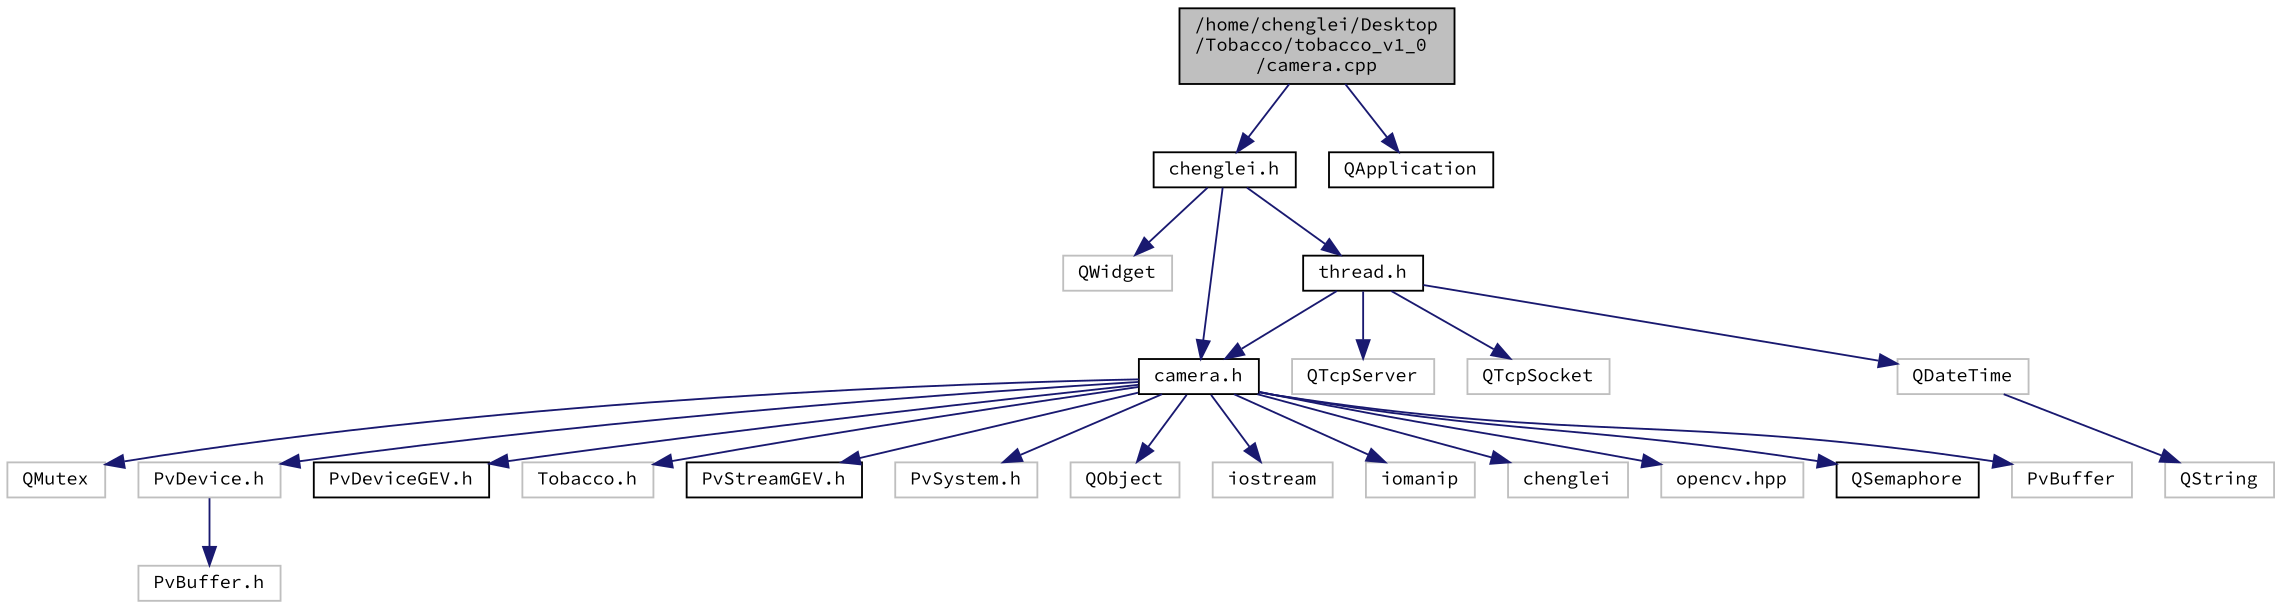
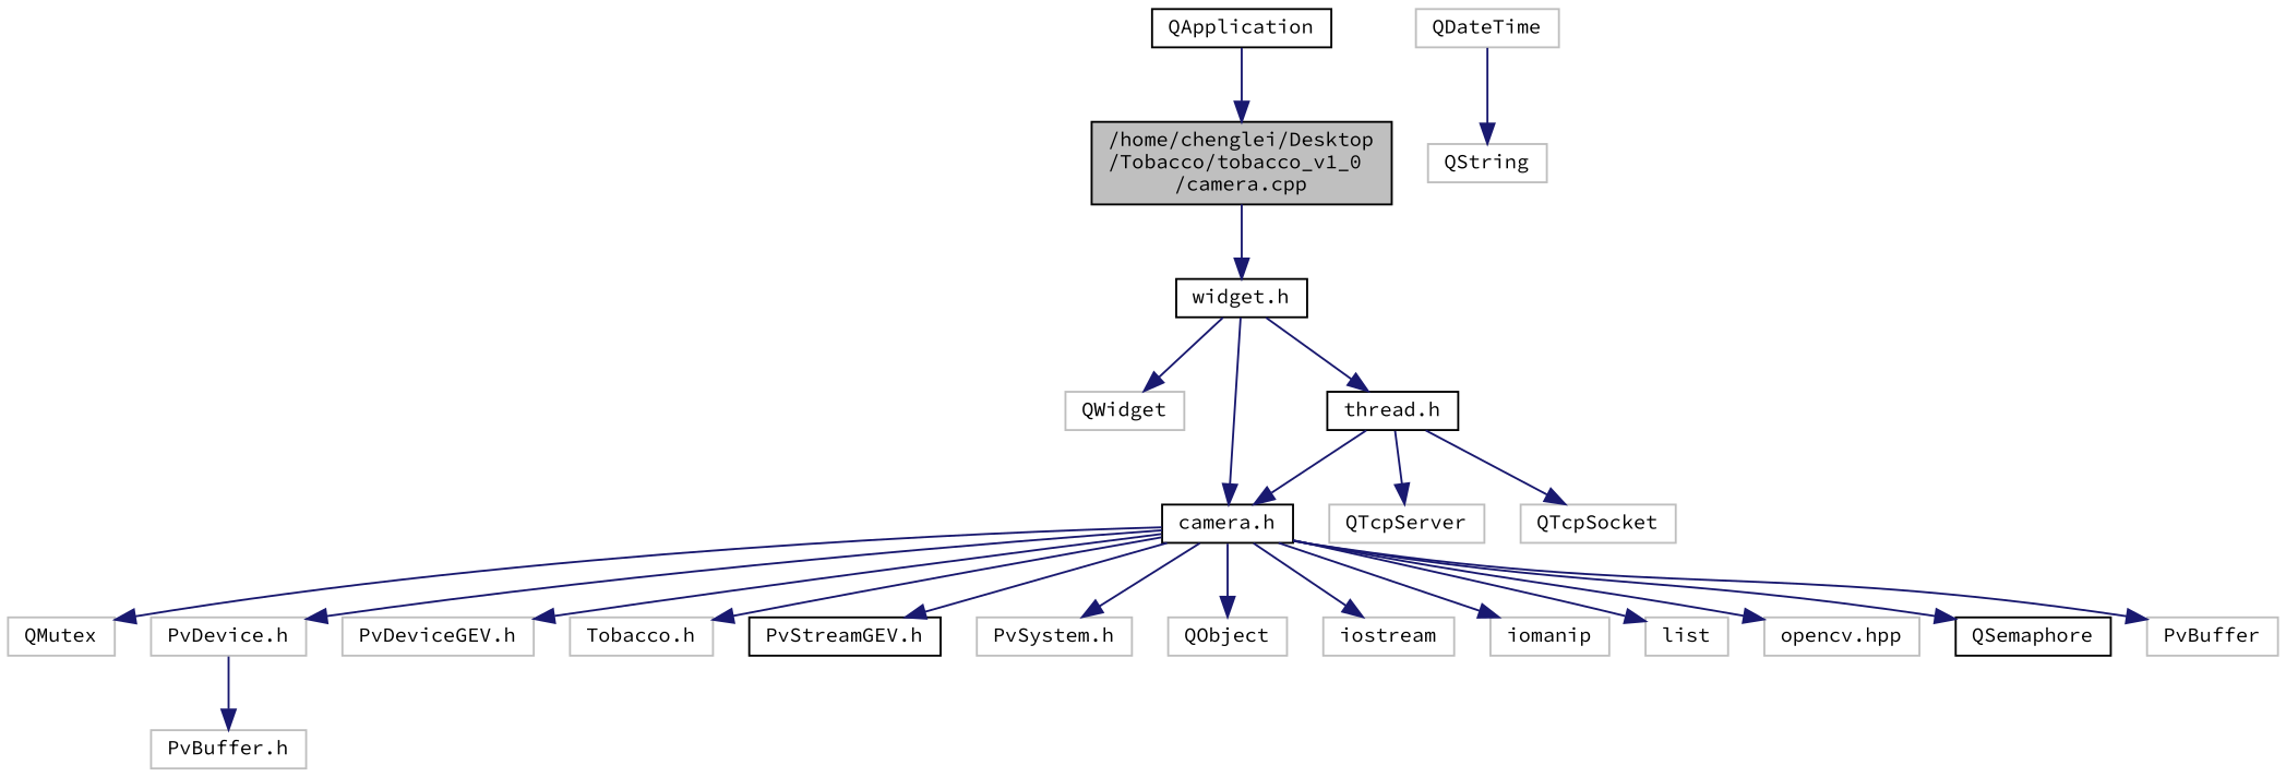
  digraph {
    fontname="Source Code Pro"
    node [color=grey75 fillcolor=white fontname="Source Code Pro" fontsize=10 shape=record style=filled]
    edge [color=midnightblue fontname="Source Code Pro" fontsize=10 labelfontname=Helvetica labelfontsize=10 style=solid]
    n1 [color=black fillcolor=grey75 fontcolor=black height=0.2 label="/home/chenglei/Desktop\l/Tobacco/tobacco_v1_0\l/camera.cpp" width=0.4]
-   n2 [color=black height=0.2 label="chenglei.h" width=0.4]
+   n2 [color=black height=0.2 label="widget.h" width=0.4]
    n3 [color=black height=0.2 label=QApplication width=0.4]
    n4 [height=0.2 label=QWidget width=0.4]
    n5 [color=black height=0.2 label="thread.h" width=0.4]
    n6 [color=black height=0.2 label="camera.h" width=0.4]
    n7 [height=0.2 label=QTcpServer width=0.4]
    n8 [height=0.2 label=QTcpSocket width=0.4]
    n9 [height=0.2 label=QDateTime width=0.4]
    n10 [height=0.2 label=QMutex width=0.4]
    n11 [height=0.2 label="PvDevice.h" width=0.4]
-   n12 [color=black height=0.2 label="PvDeviceGEV.h" width=0.4]
+   n12 [height=0.2 label="PvDeviceGEV.h" width=0.4]
    n13 [height=0.2 label="Tobacco.h" width=0.4]
    n14 [color=black height=0.2 label="PvStreamGEV.h" width=0.4]
    n15 [height=0.2 label="PvSystem.h" width=0.4]
    n16 [height=0.2 label=QObject width=0.4]
    n17 [height=0.2 label=iostream width=0.4]
    n18 [height=0.2 label=iomanip width=0.4]
-   n19 [height=0.2 label=chenglei width=0.4]
+   n19 [height=0.2 label=list width=0.4]
    n20 [height=0.2 label="opencv.hpp" width=0.4]
    n21 [color=black height=0.2 label=QSemaphore width=0.4]
    n22 [height=0.2 label=PvBuffer width=0.4]
    n23 [height=0.2 label=QString width=0.4]
    n24 [height=0.2 label="PvBuffer.h" width=0.4]
    n1 -> n2
-   n1 -> n3
+   n3 -> n1
    n2 -> n4
    n2 -> n5
    n2 -> n6
    n5 -> n6
    n5 -> n7
    n5 -> n8
-   n5 -> n9
    n6 -> n10
    n6 -> n11
    n6 -> n12
    n6 -> n13
    n6 -> n14
    n6 -> n15
    n6 -> n16
    n6 -> n17
    n6 -> n18
    n6 -> n19
    n6 -> n20
    n6 -> n21
    n6 -> n22
    n9 -> n23
    n11 -> n24
  }
